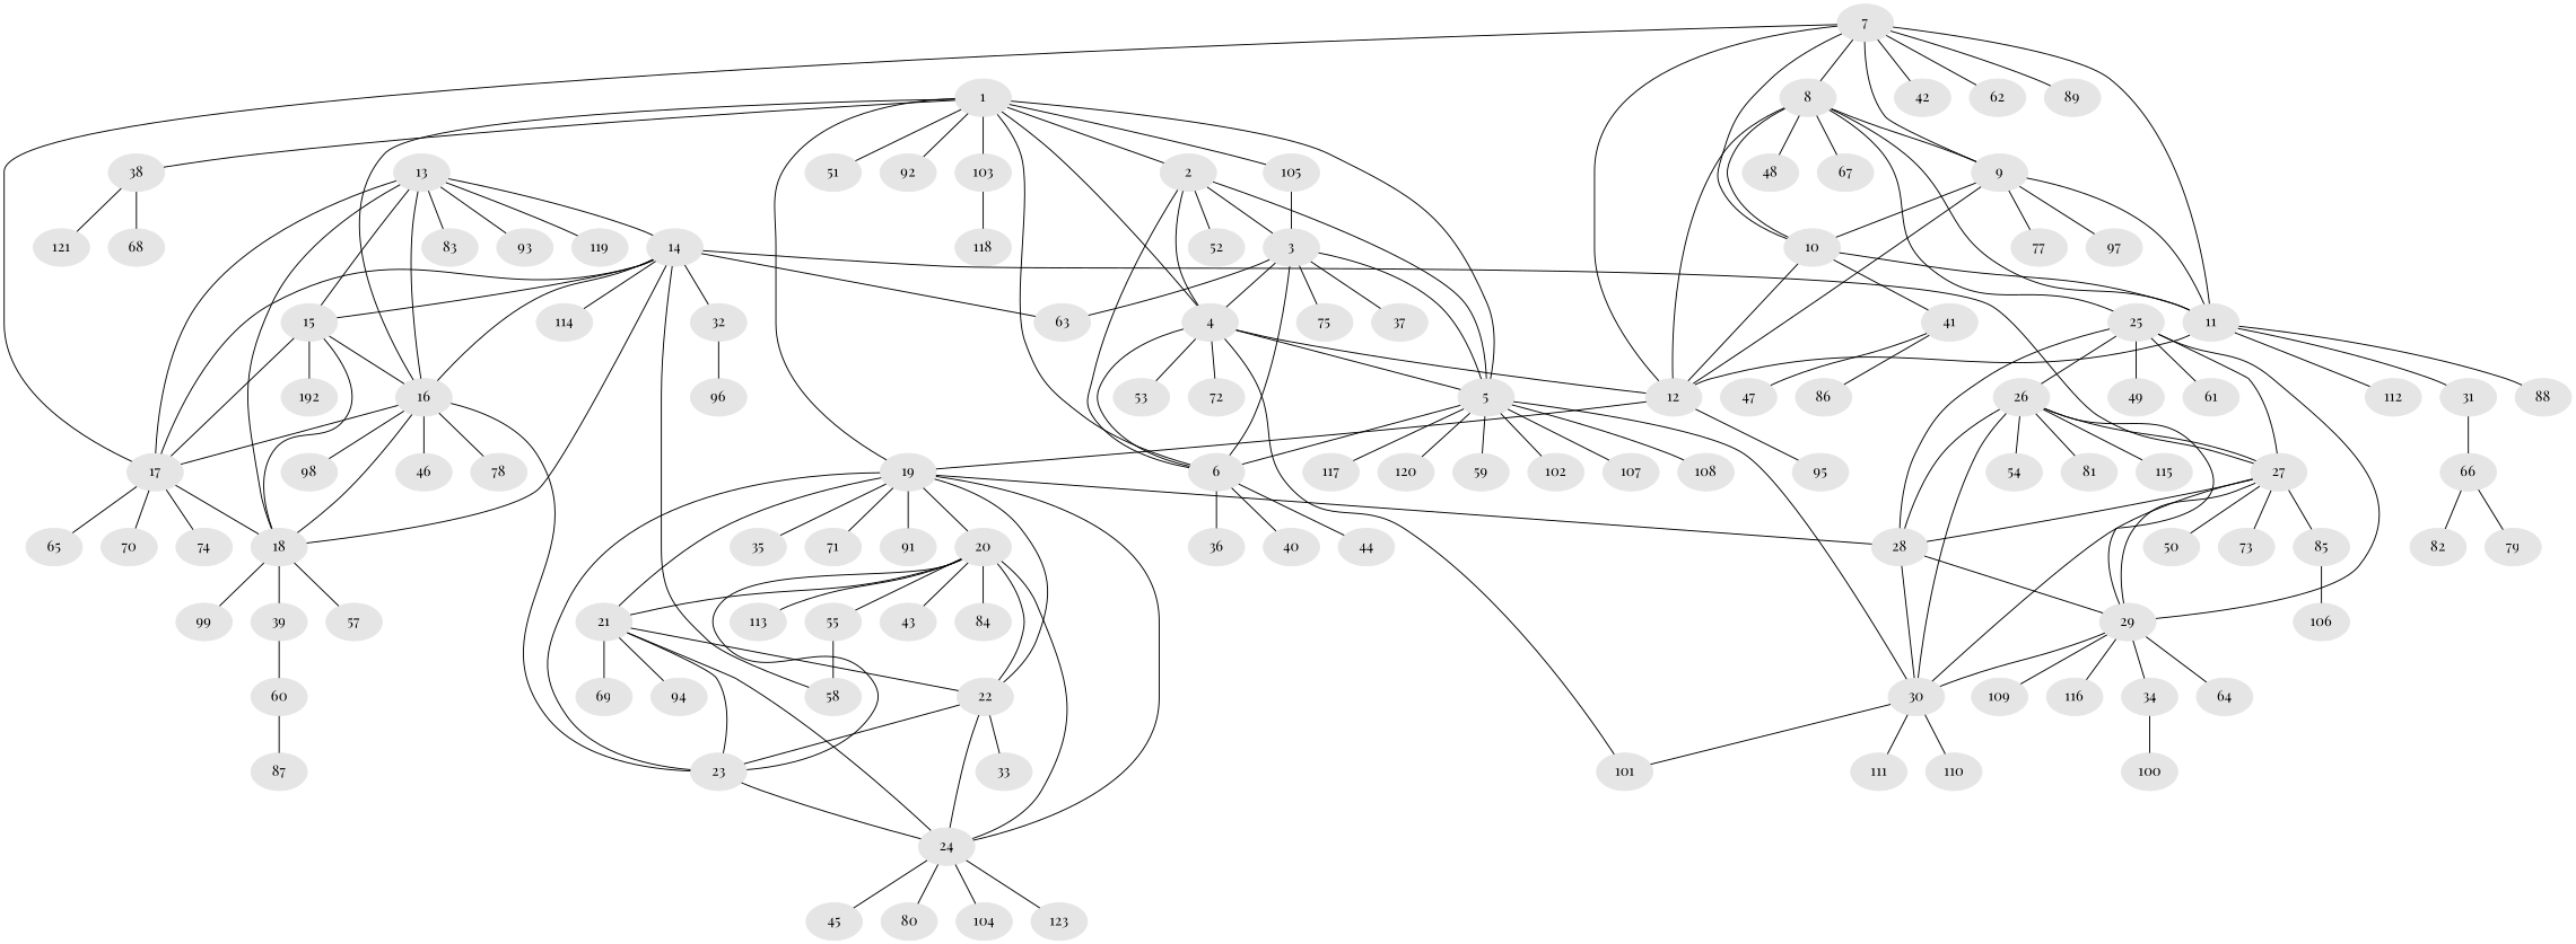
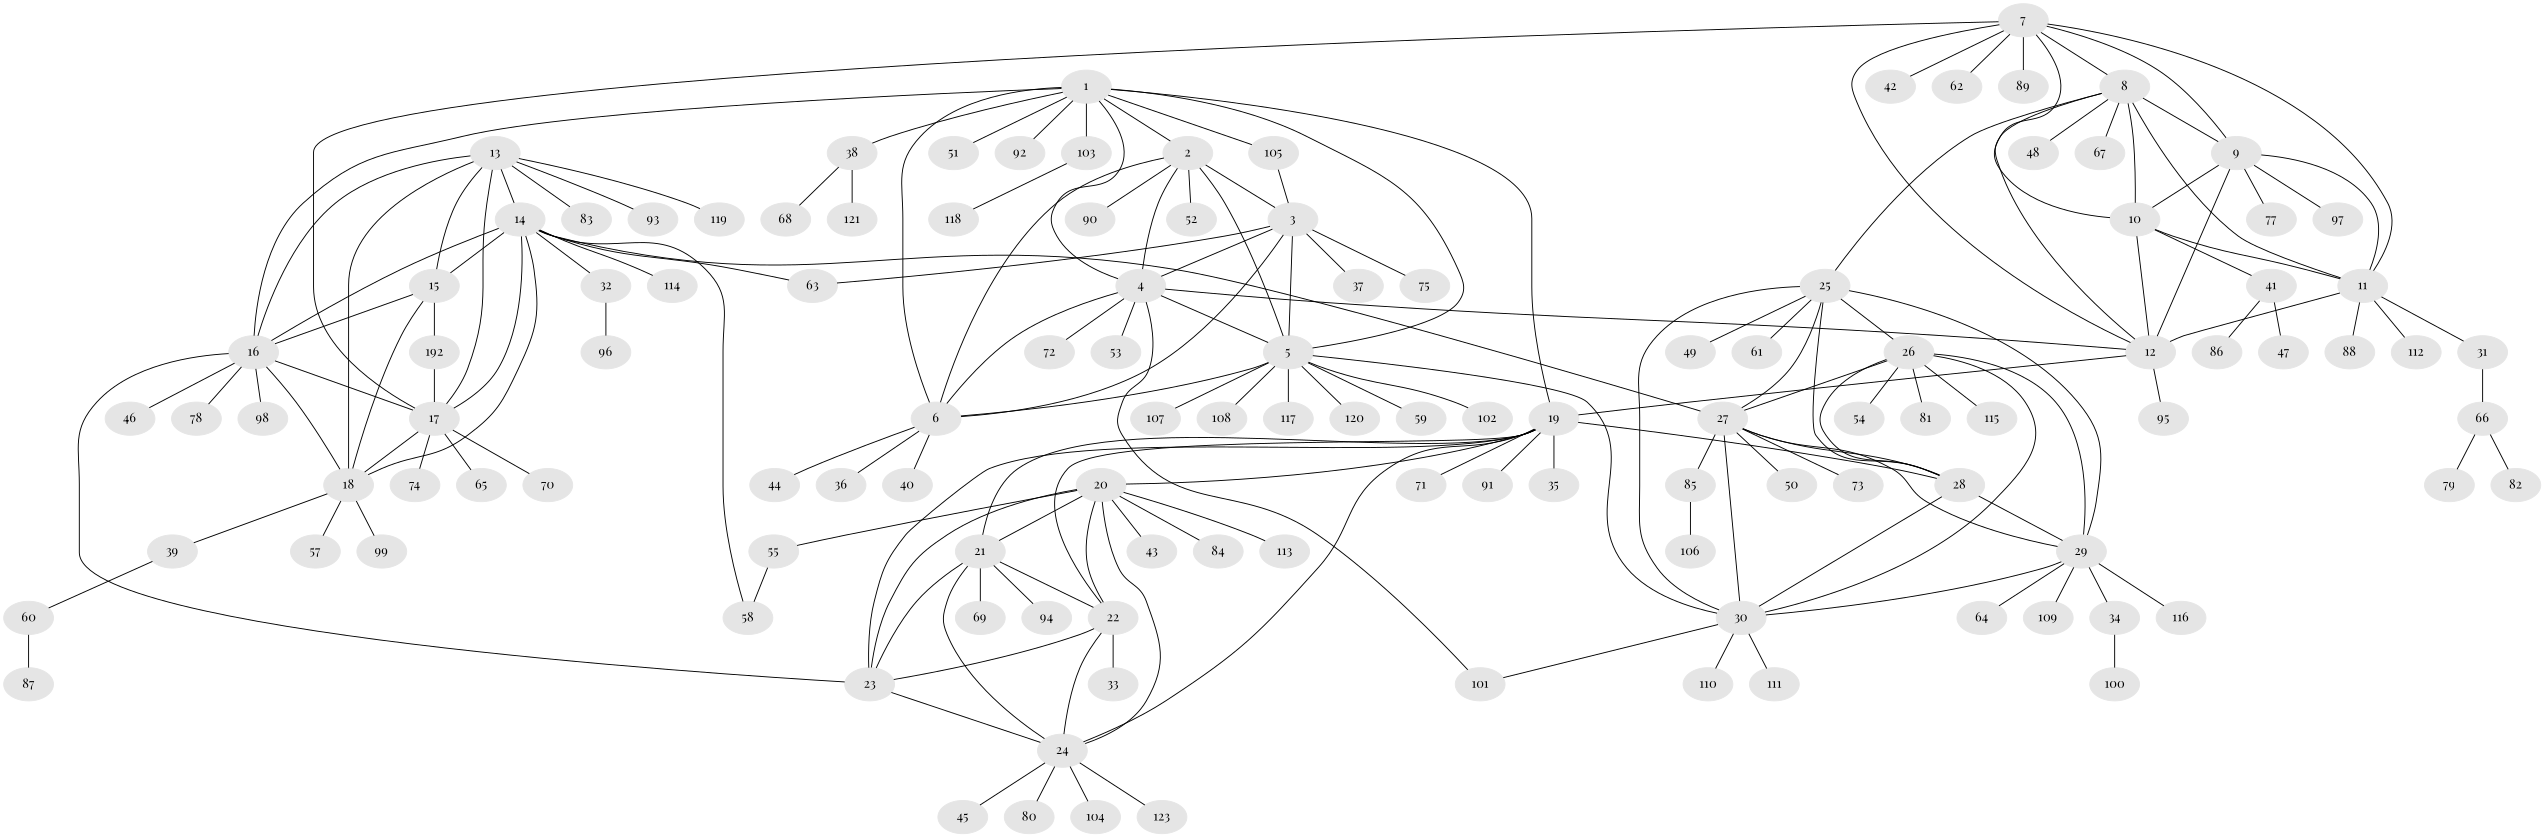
  graph {
    fontname="Playfair Display"
    node [color=gray90 fontname="Playfair Display" style=filled]
    edge [fontname="Playfair Display"]
    1
    2
    4
    5
    6
    16
    19
    38
    51
    92
    103
    105
    3
    52
+   90
    37
    63
    75
    12
    53
    72
    101
    30
    59
    102
    107
    108
    117
    120
    36
    40
    44
    17
    18
    23
    46
    78
    98
    20
    21
    22
    24
    28
    35
    71
    91
    68
    121
    118
    95
    110
    111
    7
    8
    9
    10
    11
    42
    62
    89
    25
    48
    67
    77
    97
    41
    31
    88
    112
    65
    70
    74
    27
    26
    29
    49
    61
    47
    86
    66
    13
    14
    15
    83
    93
    119
    32
    58
    114
    n90 [label=192]
    39
    57
    99
    50
    73
    85
    96
    60
    43
    55
    84
    113
    69
    94
    33
    45
    80
    104
    123
    54
    81
    115
    34
    64
    109
    116
    106
    100
    79
    82
    87
    1 -- 2
    1 -- 4
    1 -- 5
    1 -- 6
    1 -- 16
    1 -- 19
    1 -- 38
    1 -- 51
    1 -- 92
    1 -- 103
    1 -- 105
    2 -- 4
    2 -- 5
    2 -- 6
    2 -- 3
    2 -- 52
+   2 -- 90
    4 -- 5
    4 -- 6
    4 -- 12
    4 -- 53
    4 -- 72
    4 -- 101
    5 -- 6
    5 -- 30
    5 -- 59
    5 -- 102
    5 -- 107
    5 -- 108
    5 -- 117
    5 -- 120
    6 -- 36
    6 -- 40
    6 -- 44
    16 -- 17
    16 -- 18
    16 -- 23
    16 -- 46
    16 -- 78
    16 -- 98
    19 -- 23
    19 -- 20
    19 -- 21
    19 -- 22
    19 -- 24
    19 -- 28
    19 -- 35
    19 -- 71
    19 -- 91
    38 -- 68
    38 -- 121
    103 -- 118
    105 -- 3
    3 -- 4
    3 -- 5
    3 -- 6
    3 -- 37
    3 -- 63
    3 -- 75
    12 -- 19
    12 -- 95
    30 -- 101
    30 -- 110
    30 -- 111
    17 -- 18
    17 -- 65
    17 -- 70
    17 -- 74
    18 -- 39
    18 -- 57
    18 -- 99
    23 -- 24
    20 -- 23
    20 -- 21
    20 -- 22
    20 -- 24
    20 -- 43
    20 -- 55
    20 -- 84
    20 -- 113
    21 -- 23
    21 -- 22
    21 -- 24
    21 -- 69
    21 -- 94
    22 -- 23
    22 -- 24
    22 -- 33
    24 -- 45
    24 -- 80
    24 -- 104
    24 -- 123
    28 -- 30
    28 -- 29
    7 -- 12
    7 -- 17
    7 -- 8
    7 -- 9
    7 -- 10
    7 -- 11
    7 -- 42
    7 -- 62
    7 -- 89
    8 -- 12
    8 -- 9
    8 -- 10
    8 -- 11
    8 -- 25
    8 -- 48
    8 -- 67
    9 -- 12
    9 -- 10
    9 -- 11
    9 -- 77
    9 -- 97
    10 -- 12
    10 -- 11
    10 -- 41
    11 -- 12
    11 -- 31
    11 -- 88
    11 -- 112
+   25 -- 30
    25 -- 28
    25 -- 27
    25 -- 26
    25 -- 29
    25 -- 49
    25 -- 61
    41 -- 47
    41 -- 86
    31 -- 66
    27 -- 30
    27 -- 28
    27 -- 29
    27 -- 50
    27 -- 73
    27 -- 85
    26 -- 30
    26 -- 28
    26 -- 27
    26 -- 29
    26 -- 54
    26 -- 81
    26 -- 115
    29 -- 30
    29 -- 34
    29 -- 64
    29 -- 109
    29 -- 116
    66 -- 79
    66 -- 82
    13 -- 16
    13 -- 17
    13 -- 18
    13 -- 14
    13 -- 15
    13 -- 83
    13 -- 93
    13 -- 119
    14 -- 16
    14 -- 63
    14 -- 17
    14 -- 18
    14 -- 27
    14 -- 15
    14 -- 32
    14 -- 58
    14 -- 114
    15 -- 16
-   15 -- 17
+   n90 -- 17
    15 -- 18
    15 -- n90
    32 -- 96
    39 -- 60
    85 -- 106
    60 -- 87
    55 -- 58
    34 -- 100
  }
